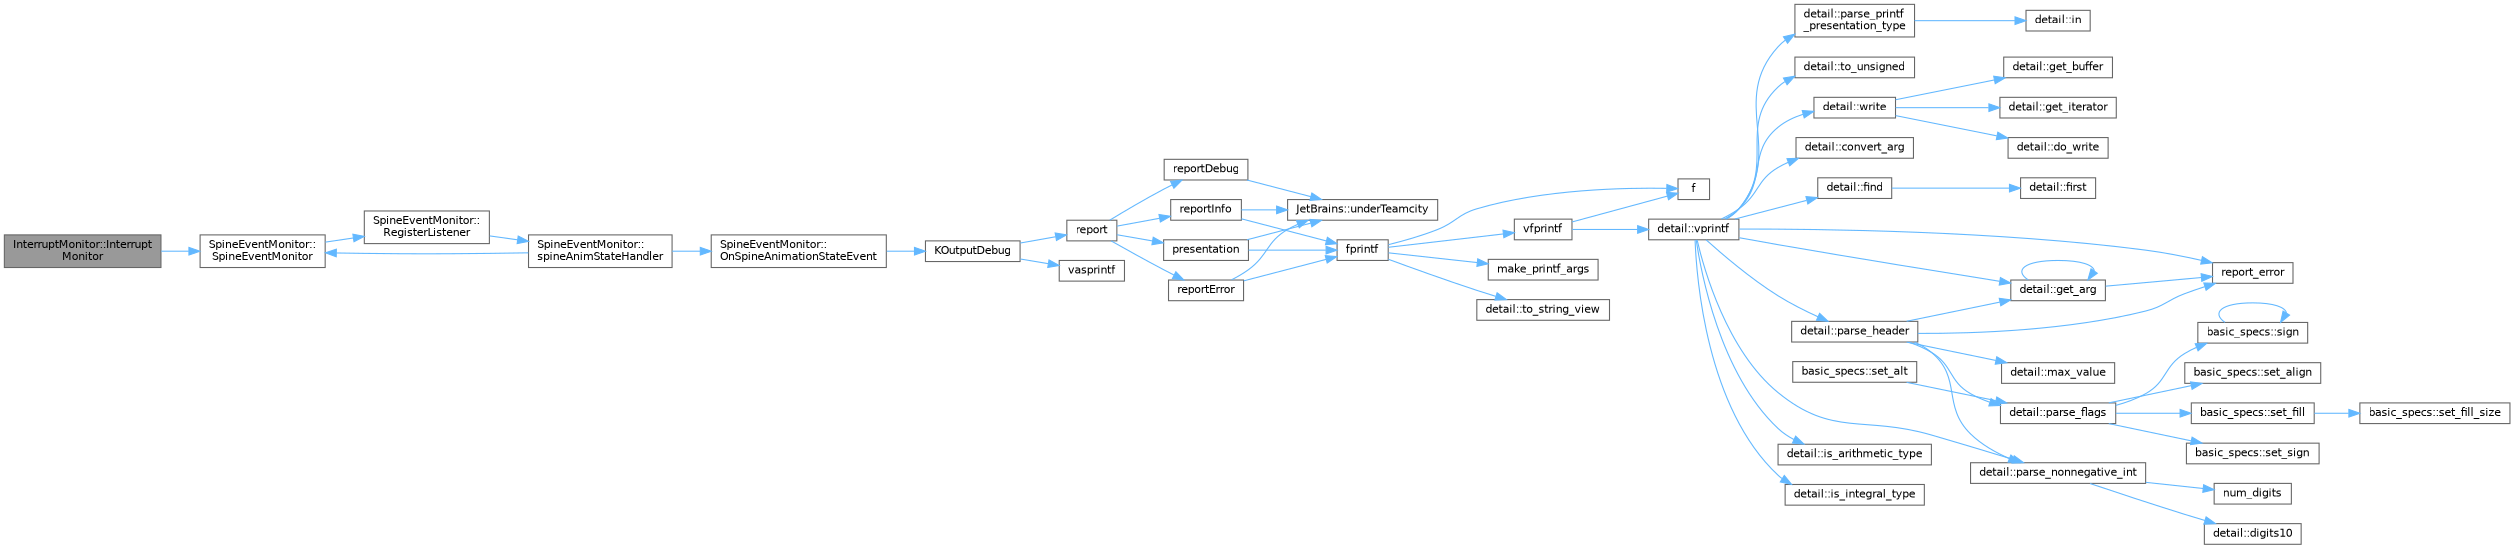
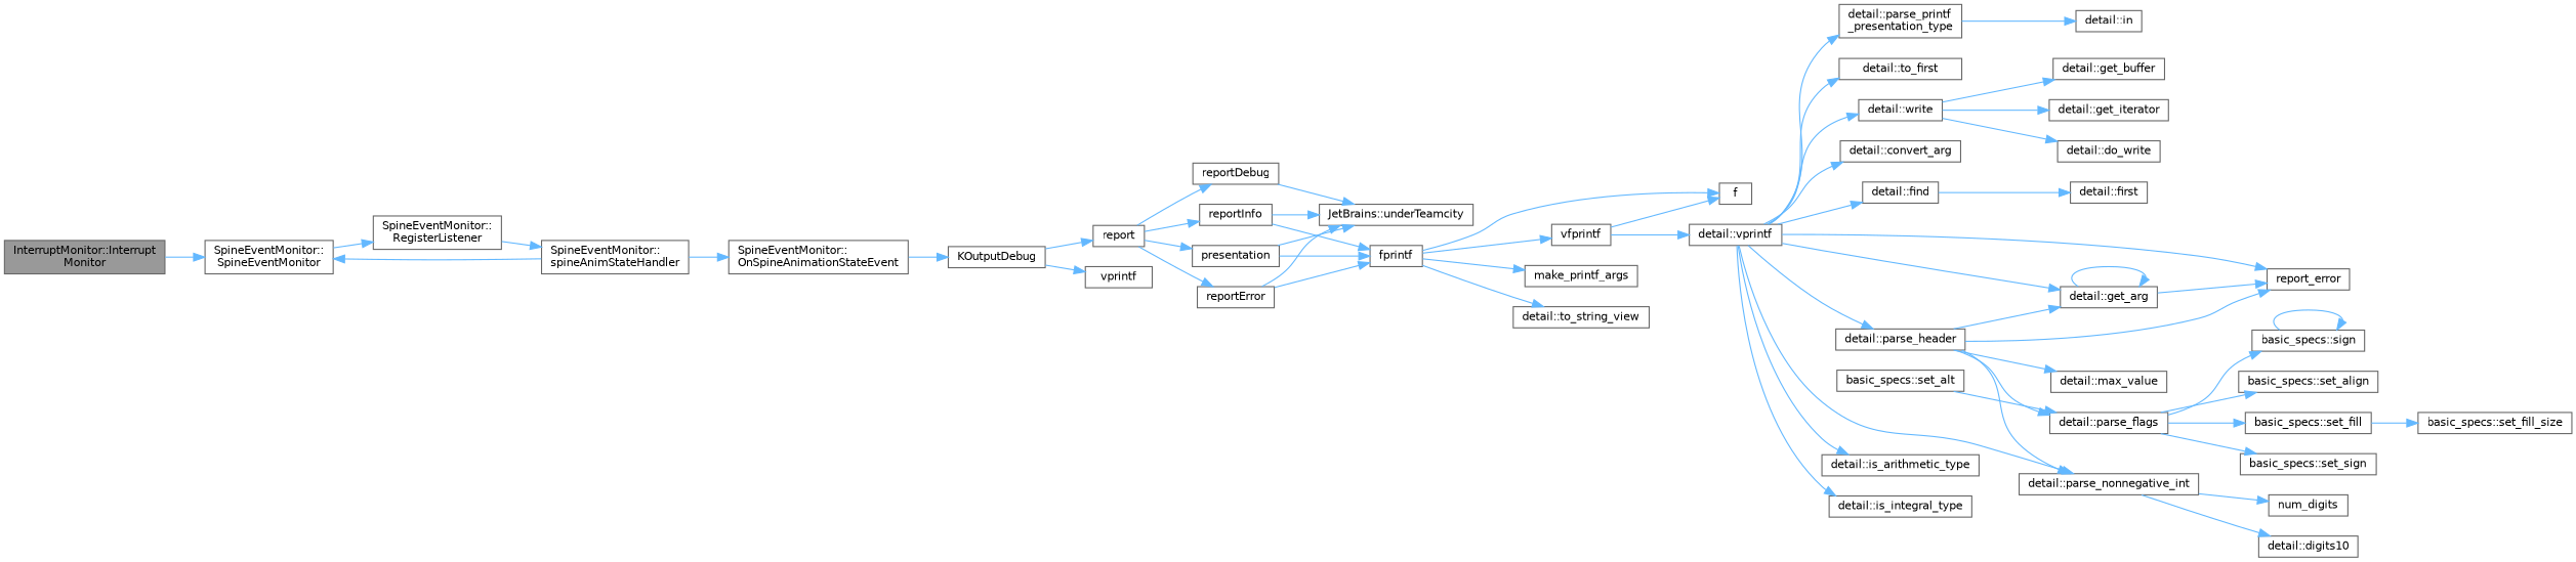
  digraph {
    rankdir=LR
    node [color=grey40 fillcolor=white fontname=Helvetica fontsize=10 shape=box style=filled]
    edge [color=steelblue1 fontname=Helvetica fontsize=10 labelfontname=Helvetica labelfontsize=10 style=solid]
    n1 [color=gray40 fillcolor=grey60 fontcolor=black height=0.2 label="InterruptMonitor::Interrupt\lMonitor" width=0.4]
    n2 [height=0.2 label="SpineEventMonitor::\lSpineEventMonitor" width=0.4]
    n3 [height=0.2 label="SpineEventMonitor::\lRegisterListener" width=0.4]
    n4 [height=0.2 label="SpineEventMonitor::\lspineAnimStateHandler" width=0.4]
    n5 [height=0.2 label="SpineEventMonitor::\lOnSpineAnimationStateEvent" width=0.4]
    n6 [height=0.2 label=KOutputDebug width=0.4]
    n7 [height=0.2 label=report width=0.4]
-   n8 [height=0.2 label=vasprintf width=0.4]
+   n8 [height=0.2 label=vprintf width=0.4]
    n9 [height=0.2 label=reportDebug width=0.4]
    n10 [height=0.2 label=reportError width=0.4]
    n11 [height=0.2 label=reportInfo width=0.4]
    n12 [height=0.2 label=presentation width=0.4]
    n13 [height=0.2 label="JetBrains::underTeamcity" width=0.4]
    n14 [height=0.2 label=fprintf width=0.4]
    n15 [height=0.2 label=f width=0.4]
    n16 [height=0.2 label=make_printf_args width=0.4]
    n17 [height=0.2 label="detail::to_string_view" width=0.4]
    n18 [height=0.2 label=vfprintf width=0.4]
    n19 [height=0.2 label="detail::vprintf" width=0.4]
    n20 [height=0.2 label="detail::convert_arg" width=0.4]
    n21 [height=0.2 label="detail::find" width=0.4]
    n22 [height=0.2 label="detail::get_arg" width=0.4]
    n23 [height=0.2 label=report_error width=0.4]
    n24 [height=0.2 label="detail::is_arithmetic_type" width=0.4]
    n25 [height=0.2 label="detail::is_integral_type" width=0.4]
    n26 [height=0.2 label="detail::parse_header" width=0.4]
    n27 [height=0.2 label="detail::parse_nonnegative_int" width=0.4]
    n28 [height=0.2 label="detail::parse_printf\l_presentation_type" width=0.4]
-   n29 [height=0.2 label="detail::to_unsigned" width=0.4]
+   n29 [height=0.2 label="detail::to_first" width=0.4]
    n30 [height=0.2 label="detail::write" width=0.4]
    n31 [height=0.2 label="detail::first" width=0.4]
    n32 [height=0.2 label="detail::max_value" width=0.4]
    n33 [height=0.2 label="detail::parse_flags" width=0.4]
    n34 [height=0.2 label="detail::digits10" width=0.4]
    n35 [height=0.2 label=num_digits width=0.4]
    n36 [height=0.2 label="detail::in" width=0.4]
    n37 [height=0.2 label="detail::do_write" width=0.4]
    n38 [height=0.2 label="detail::get_buffer" width=0.4]
    n39 [height=0.2 label="detail::get_iterator" width=0.4]
    n40 [height=0.2 label="basic_specs::set_align" width=0.4]
    n41 [height=0.2 label="basic_specs::set_fill" width=0.4]
    n42 [height=0.2 label="basic_specs::set_sign" width=0.4]
    n43 [height=0.2 label="basic_specs::sign" width=0.4]
    n44 [height=0.2 label="basic_specs::set_alt" width=0.4]
    n45 [height=0.2 label="basic_specs::set_fill_size" width=0.4]
    n1 -> n2
    n2 -> n3
    n3 -> n4
    n4 -> n2
    n4 -> n5
    n5 -> n6
    n6 -> n7
    n6 -> n8
    n7 -> n9
    n7 -> n10
    n7 -> n11
    n7 -> n12
    n9 -> n13
    n10 -> n13
    n10 -> n14
    n11 -> n13
    n11 -> n14
    n12 -> n13
    n12 -> n14
    n14 -> n15
    n14 -> n16
    n14 -> n17
    n14 -> n18
    n18 -> n15
    n18 -> n19
    n19 -> n20
    n19 -> n21
    n19 -> n22
    n19 -> n23
    n19 -> n24
    n19 -> n25
    n19 -> n26
    n19 -> n27
    n19 -> n28
    n19 -> n29
    n19 -> n30
    n21 -> n31
    n22 -> n22
    n22 -> n23
    n26 -> n22
    n26 -> n23
    n26 -> n27
    n26 -> n32
    n26 -> n33
    n27 -> n34
    n27 -> n35
    n28 -> n36
    n30 -> n37
    n30 -> n38
    n30 -> n39
    n33 -> n40
    n33 -> n41
    n33 -> n42
    n33 -> n43
    n41 -> n45
    n43 -> n43
    n44 -> n33
  }
